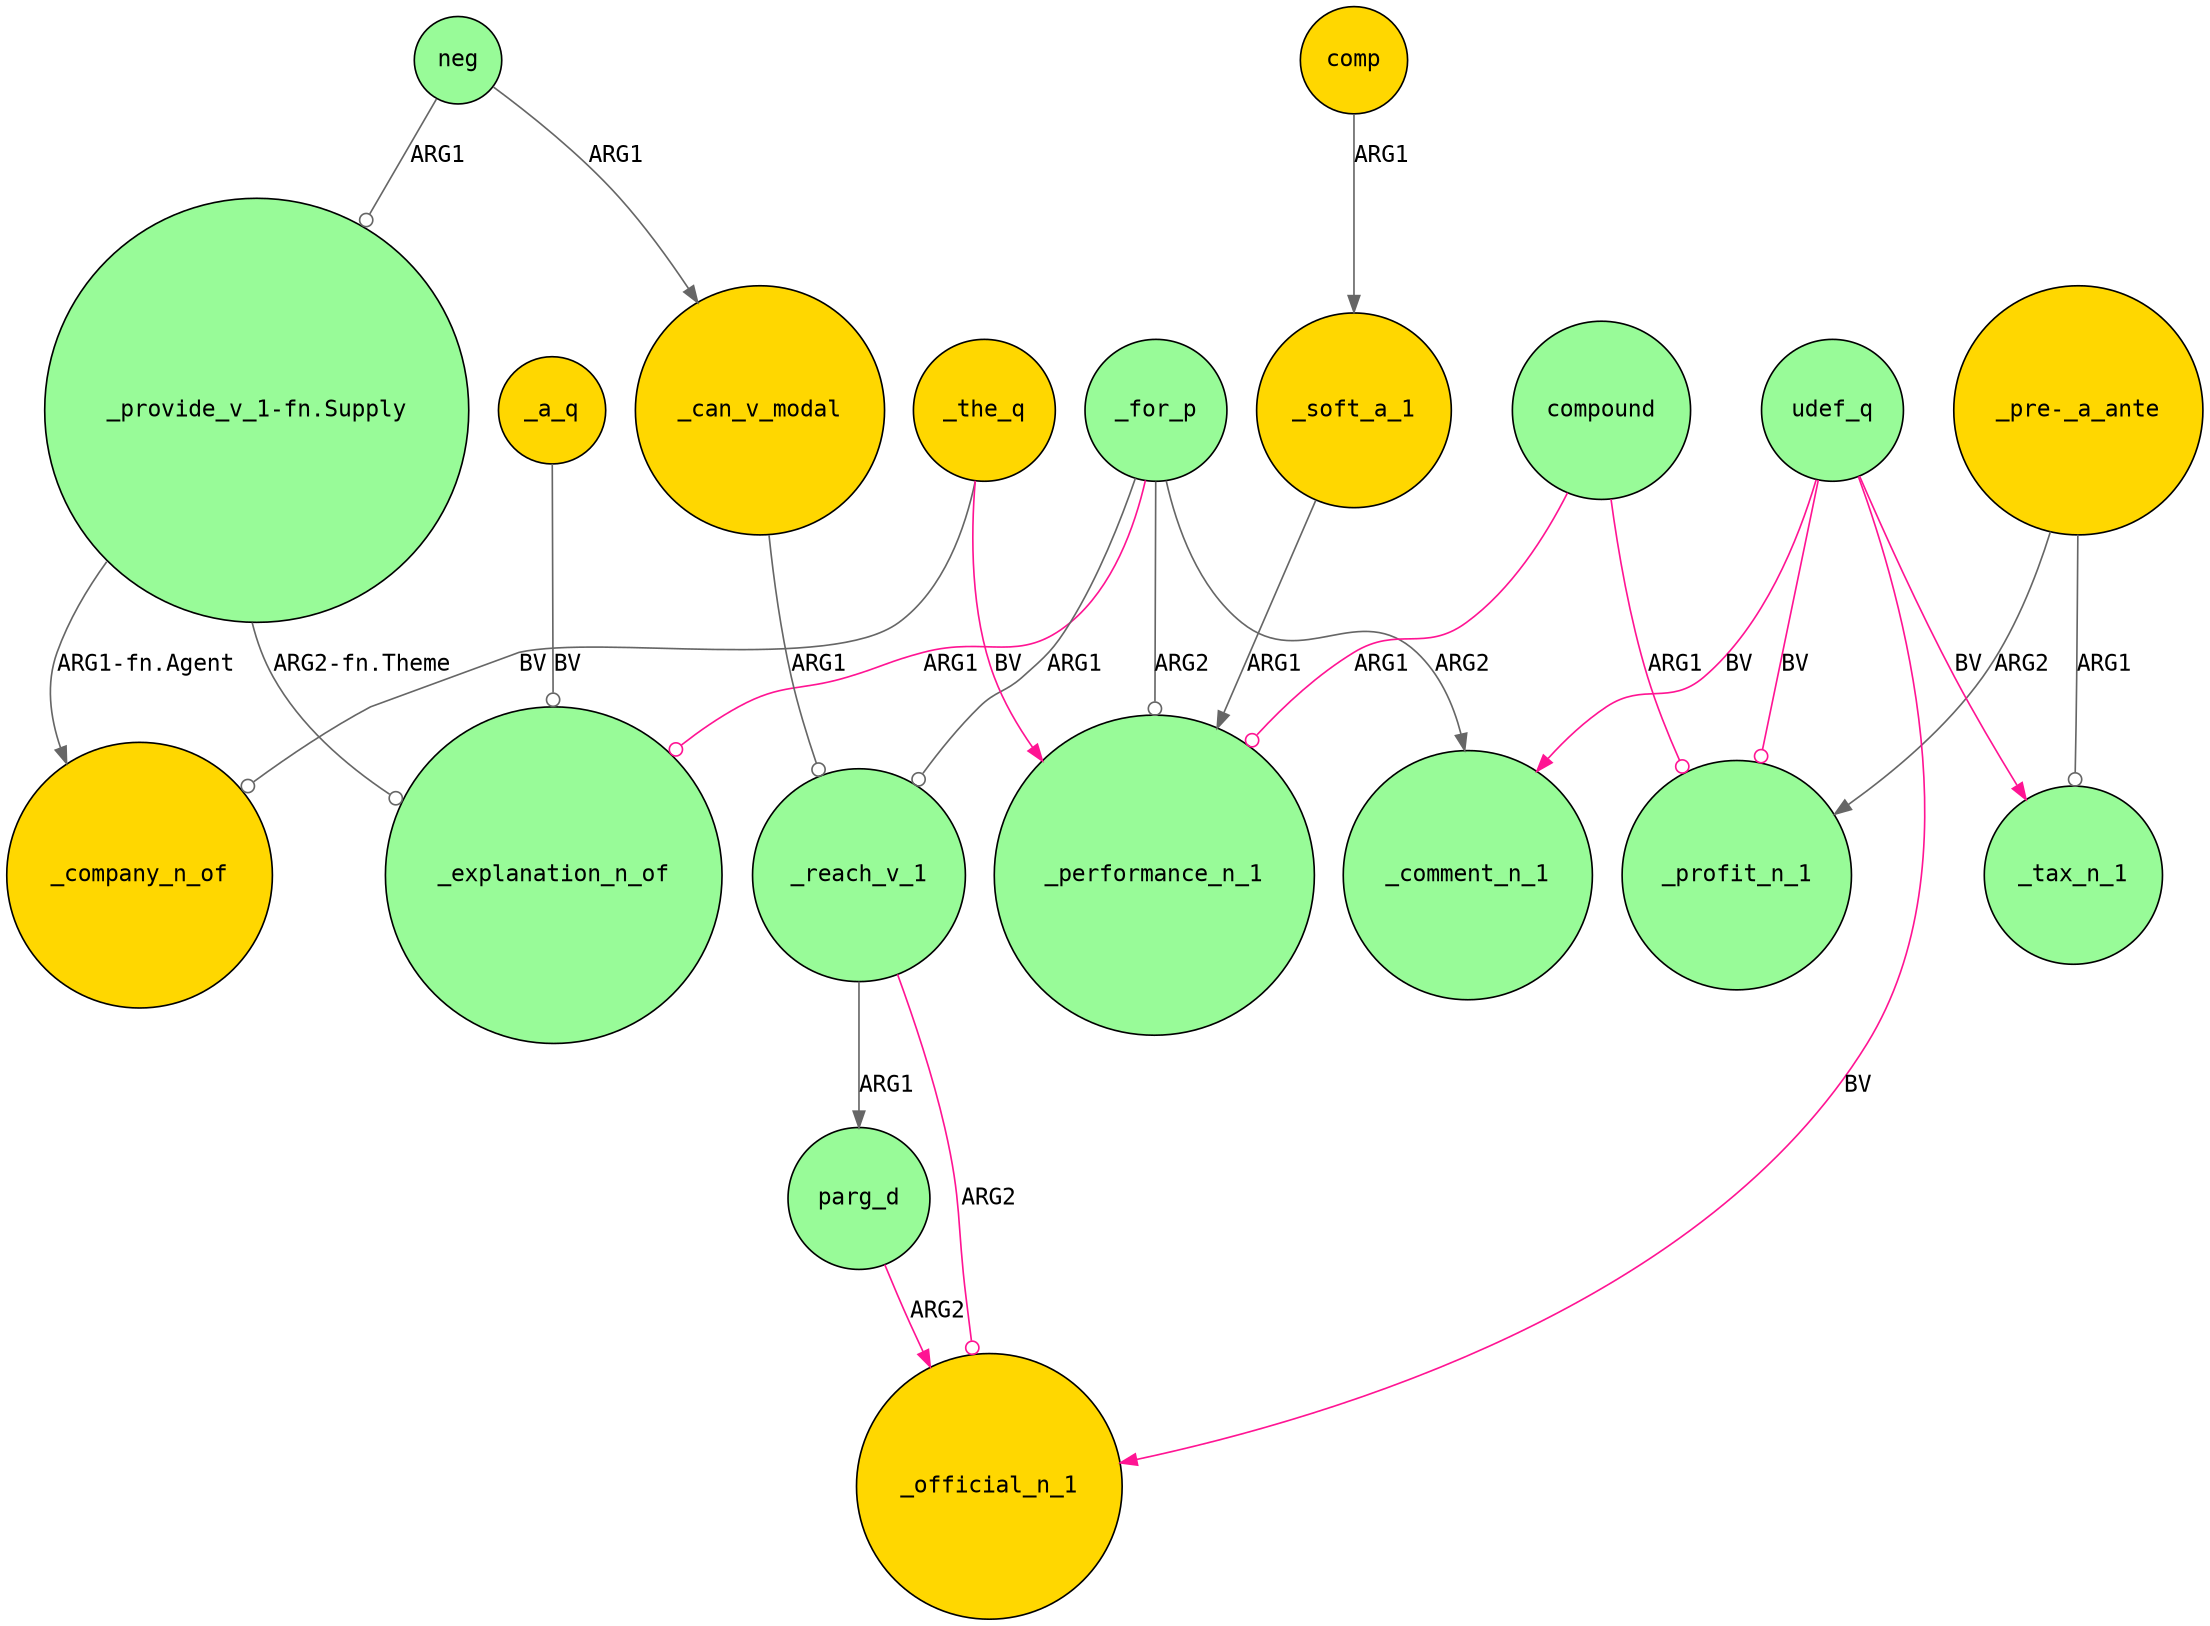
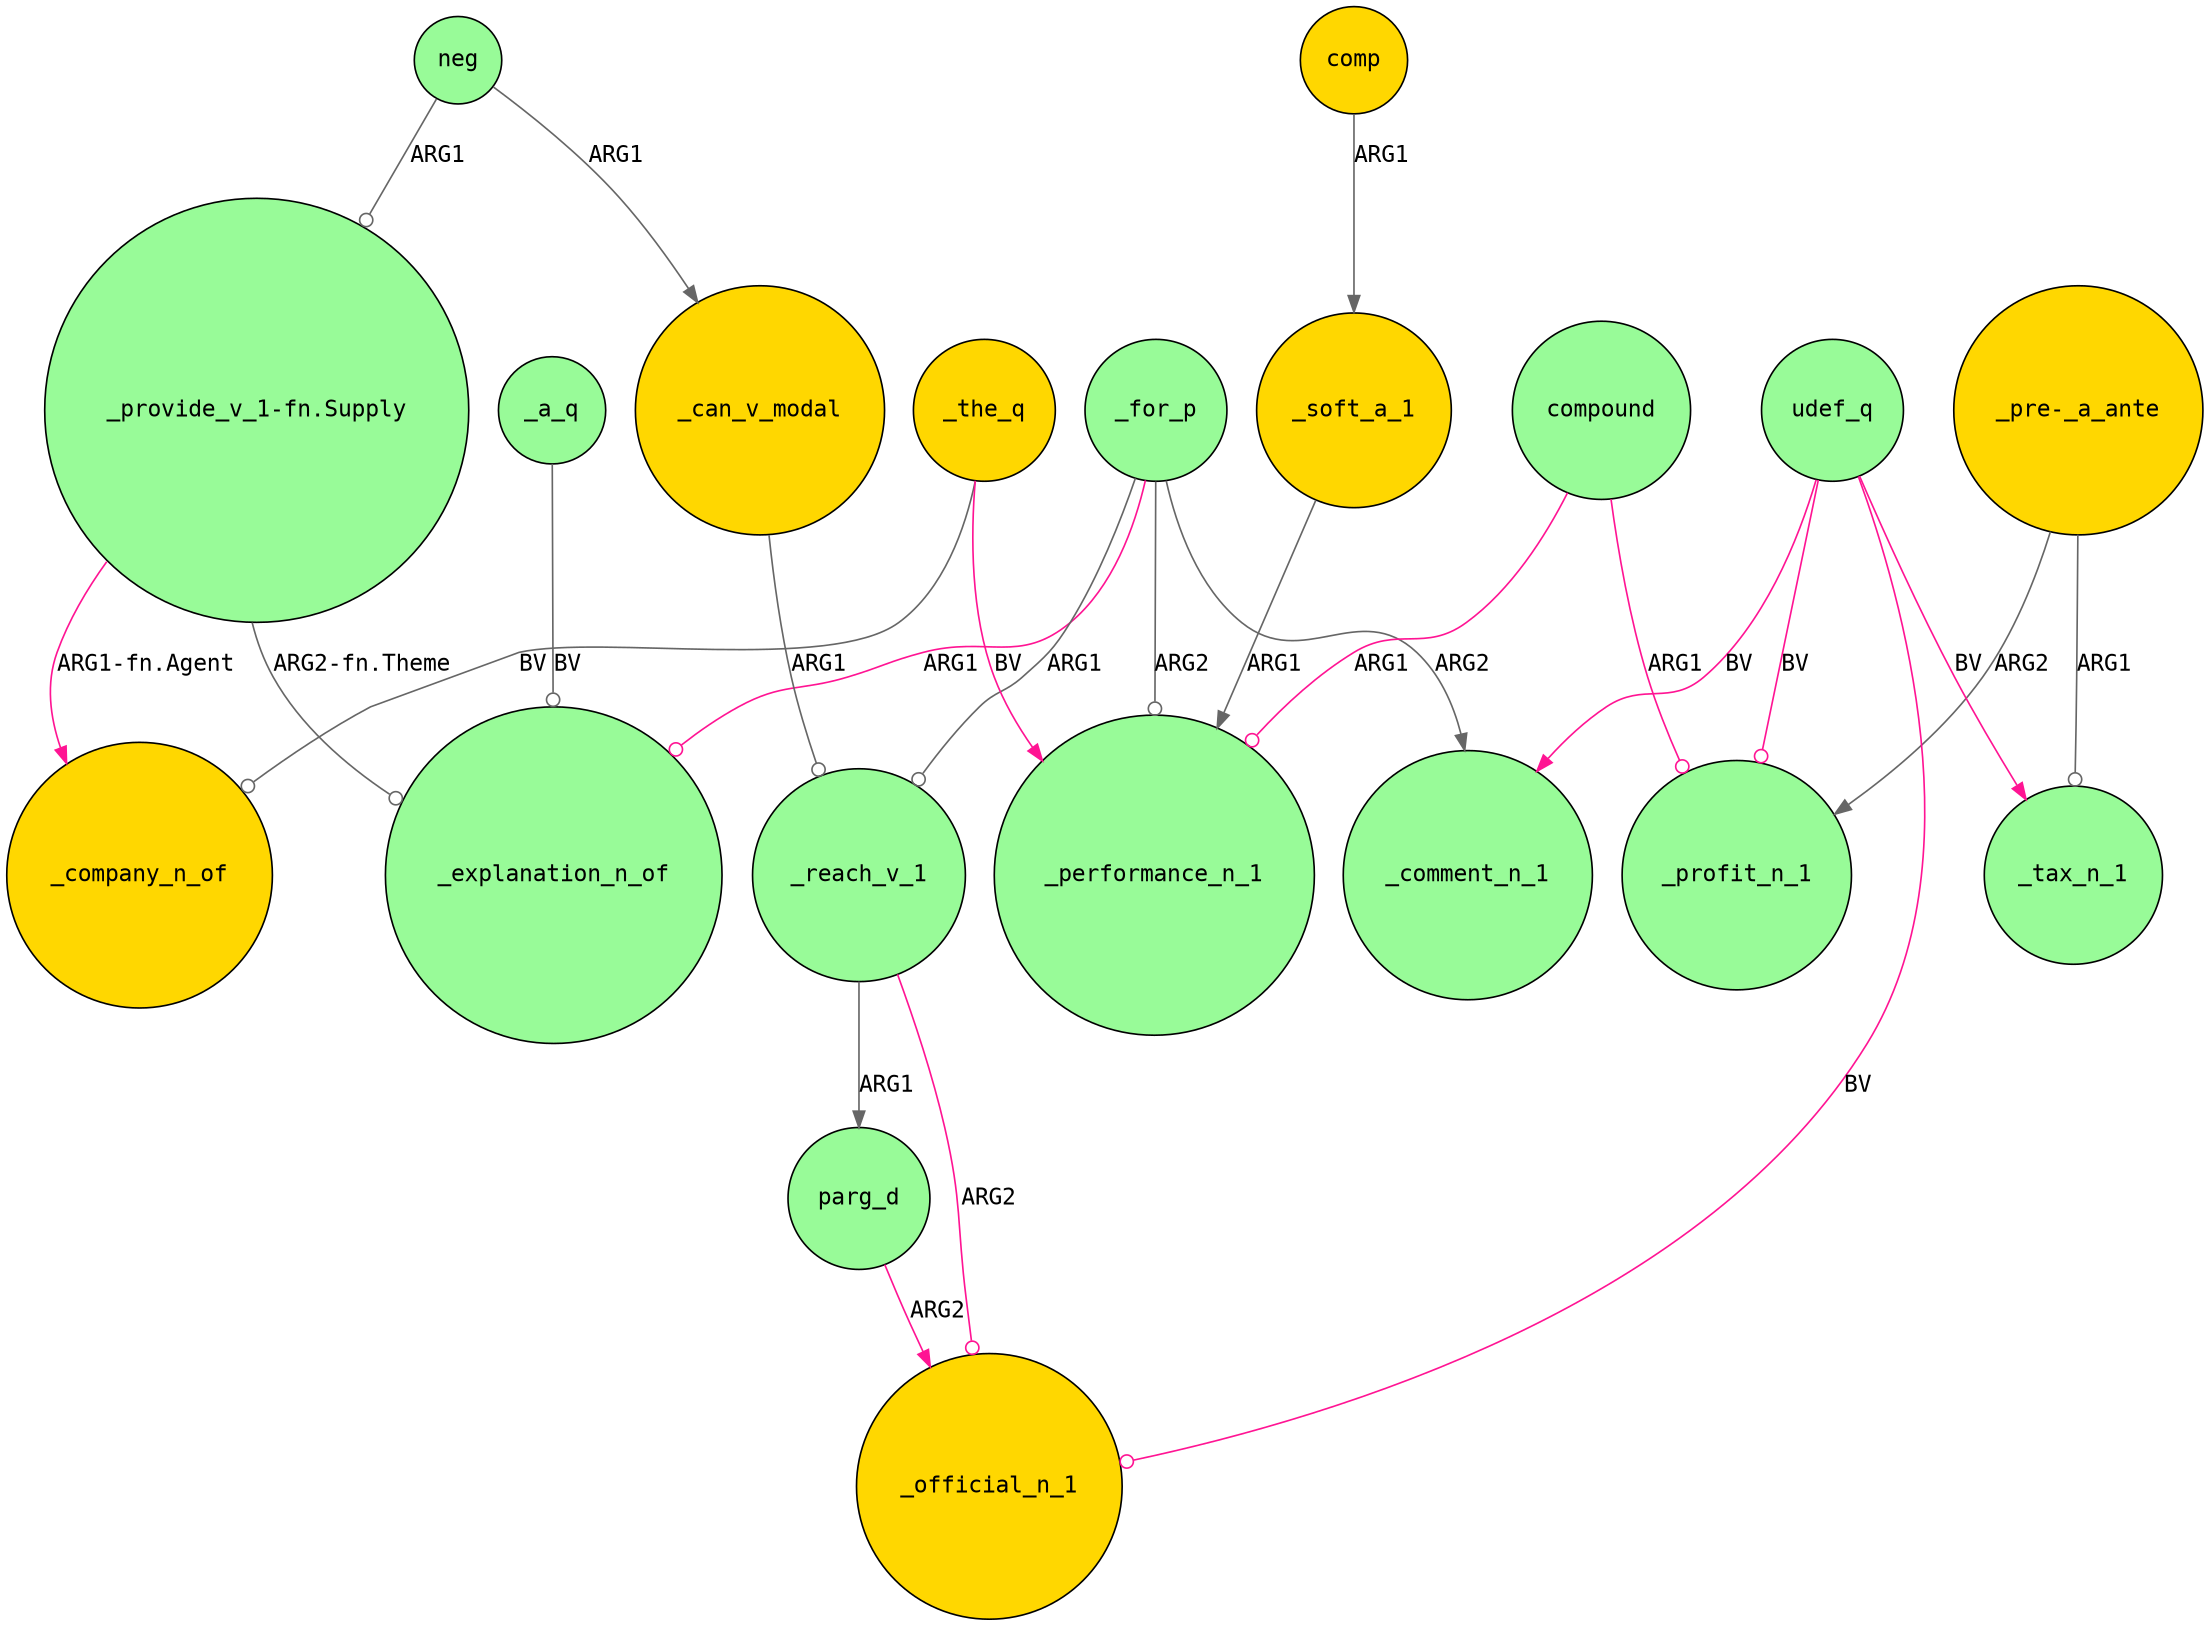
  digraph {
    fontname="DejaVu Sans Mono"
    node [fillcolor=palegreen fontname="DejaVu Sans Mono" shape=circle style=filled]
    edge [arrowhead=odot color=gray40 fontname="DejaVu Sans Mono"]
    _company_n_of [fillcolor=gold]
    "_provide_v_1-fn.Supply"
    _explanation_n_of
    comp [fillcolor=gold]
    _soft_a_1 [fillcolor=gold]
    _performance_n_1
-   _a_q [fillcolor=gold]
+   _a_q
    _official_n_1 [fillcolor=gold]
    parg_d
    _reach_v_1
    _for_p
    _comment_n_1
    "_pre-_a_ante" [fillcolor=gold]
    _tax_n_1
    _profit_n_1
    compound
    _the_q [fillcolor=gold]
    udef_q
    neg
    _can_v_modal [fillcolor=gold]
-   "_provide_v_1-fn.Supply" -> _company_n_of [arrowhead=normal label="ARG1-fn.Agent"]
+   "_provide_v_1-fn.Supply" -> _company_n_of [arrowhead=normal color=deeppink label="ARG1-fn.Agent"]
    "_provide_v_1-fn.Supply" -> _explanation_n_of [label="ARG2-fn.Theme"]
    comp -> _soft_a_1 [arrowhead=normal label=ARG1]
    _soft_a_1 -> _performance_n_1 [arrowhead=normal label=ARG1]
    _a_q -> _explanation_n_of [label=BV]
    parg_d -> _official_n_1 [arrowhead=normal color=deeppink label=ARG2]
    _reach_v_1 -> _official_n_1 [color=deeppink label=ARG2]
    _reach_v_1 -> parg_d [arrowhead=normal label=ARG1]
    _for_p -> _explanation_n_of [color=deeppink label=ARG1]
    _for_p -> _performance_n_1 [label=ARG2]
    _for_p -> _reach_v_1 [label=ARG1]
    _for_p -> _comment_n_1 [arrowhead=normal label=ARG2]
    "_pre-_a_ante" -> _tax_n_1 [label=ARG1]
    "_pre-_a_ante" -> _profit_n_1 [arrowhead=normal label=ARG2]
    compound -> _performance_n_1 [color=deeppink label=ARG1]
    compound -> _profit_n_1 [color=deeppink label=ARG1]
    _the_q -> _company_n_of [label=BV]
    _the_q -> _performance_n_1 [arrowhead=normal color=deeppink label=BV]
-   udef_q -> _official_n_1 [arrowhead=normal color=deeppink label=BV]
+   udef_q -> _official_n_1 [color=deeppink label=BV]
    udef_q -> _comment_n_1 [arrowhead=normal color=deeppink label=BV]
    udef_q -> _tax_n_1 [arrowhead=normal color=deeppink label=BV]
    udef_q -> _profit_n_1 [color=deeppink label=BV]
    neg -> "_provide_v_1-fn.Supply" [label=ARG1]
    neg -> _can_v_modal [arrowhead=normal label=ARG1]
    _can_v_modal -> _reach_v_1 [label=ARG1]
  }
